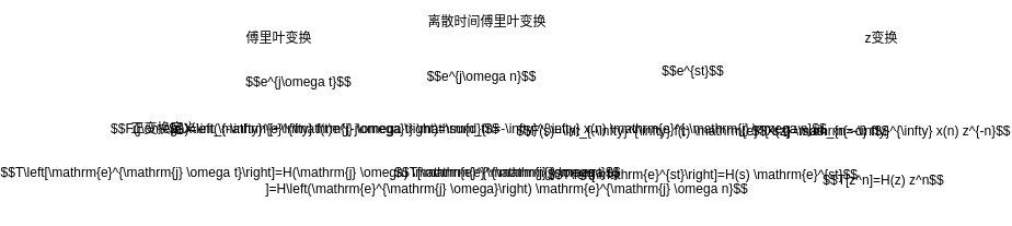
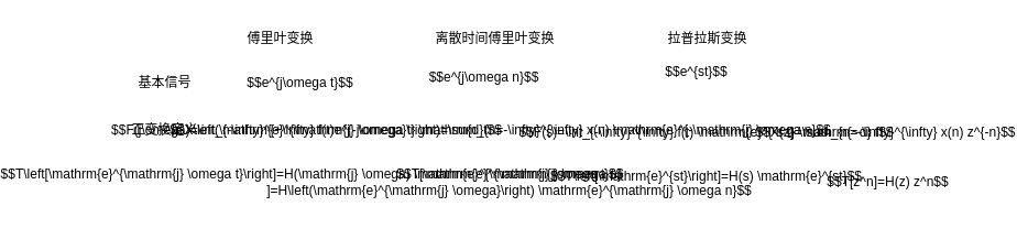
  <mxCell id="0" />
  <mxCell id="1" parent="0" />
  <mxCell id="2" value="傅里叶变换" style="text;html=1;align=center;verticalAlign=middle;resizable=0;points=[];autosize=1;strokeColor=none;fillColor=none;" vertex="1" parent="1"><mxGeometry x="125" y="20" width="80" height="30" as="geometry" /></mxCell>
- <mxCell id="3" value="离散时间傅里叶变换" style="text;html=1;align=center;verticalAlign=middle;resizable=0;points=[];autosize=1;strokeColor=none;fillColor=none;" vertex="1" parent="1"><mxGeometry x="290" y="5" width="130" height="30" as="geometry" /></mxCell>
- <mxCell id="5" value="z变换" style="text;html=1;align=center;verticalAlign=middle;resizable=0;points=[];autosize=1;strokeColor=none;fillColor=none;" vertex="1" parent="1"><mxGeometry x="690" y="20" width="50" height="30" as="geometry" /></mxCell>
+ <mxCell id="3" value="离散时间傅里叶变换" style="text;html=1;align=center;verticalAlign=middle;resizable=0;points=[];autosize=1;strokeColor=none;fillColor=none;" vertex="1" parent="1"><mxGeometry x="295" y="20" width="130" height="30" as="geometry" /></mxCell>
+ <mxCell id="4" value="拉普拉斯变换" style="text;html=1;align=center;verticalAlign=middle;resizable=0;points=[];autosize=1;strokeColor=none;fillColor=none;" vertex="1" parent="1"><mxGeometry x="505" y="20" width="95" height="30" as="geometry" /></mxCell>
+ <mxCell id="6" value="基本信号" style="text;html=1;align=center;verticalAlign=middle;resizable=0;points=[];autosize=1;strokeColor=none;fillColor=none;" vertex="1" parent="1"><mxGeometry x="25" y="60" width="70" height="30" as="geometry" /></mxCell>
  <mxCell id="7" value="$$e^{j\omega t}$$" style="text;html=1;align=center;verticalAlign=middle;resizable=0;points=[];autosize=1;strokeColor=none;fillColor=none;" vertex="1" parent="1"><mxGeometry x="125" y="60" width="115" height="30" as="geometry" /></mxCell>
  <mxCell id="8" value="$$e^{j\omega n}$$" style="text;html=1;align=center;verticalAlign=middle;resizable=0;points=[];autosize=1;strokeColor=none;fillColor=none;" vertex="1" parent="1"><mxGeometry x="290" y="55" width="120" height="30" as="geometry" /></mxCell>
  <mxCell id="9" value="$$e^{st}$$" style="text;html=1;align=center;verticalAlign=middle;resizable=0;points=[];autosize=1;strokeColor=none;fillColor=none;" vertex="1" parent="1"><mxGeometry x="505" y="50" width="75" height="30" as="geometry" /></mxCell>
  <mxCell id="10" value="$$F(j\omega)=\int_{-\infty}^{+\infty} f(t)e^{-j\omega t} \mathrm{d}t$$" style="text;html=1;align=center;verticalAlign=middle;resizable=1;points=[];autosize=1;strokeColor=none;fillColor=none;movable=1;rotatable=1;deletable=1;editable=1;connectable=1;" vertex="1" parent="1"><mxGeometry x="100" y="95" width="177" height="45" as="geometry" /></mxCell>
  <mxCell id="11" value="$$X\left(\mathrm{e}^{\mathrm{j} \omega}\right)=\sum_{n=-\infty}^{\infty} x(n) \mathrm{e}^{-\mathrm{j} \omega n}$$" style="text;html=1;align=center;verticalAlign=middle;resizable=1;points=[];autosize=1;strokeColor=none;fillColor=none;movable=1;rotatable=1;deletable=1;editable=1;connectable=1;" vertex="1" parent="1"><mxGeometry x="280" y="97.5" width="169" height="40" as="geometry" /></mxCell>
  <mxCell id="12" value="$$F(s)=\int_{-\infty}^{\infty} f(t) \mathrm{e}^{-s t} \mathrm{~d} t$$" style="text;html=1;align=center;verticalAlign=middle;resizable=1;points=[];autosize=1;strokeColor=none;fillColor=none;movable=1;rotatable=1;deletable=1;editable=1;connectable=1;" vertex="1" parent="1"><mxGeometry x="475" y="100" width="154" height="40" as="geometry" /></mxCell>
  <mxCell id="13" value="$$X(z)=\sum_{n=-\infty}^{\infty} x(n) z^{-n}$$" style="text;html=1;align=center;verticalAlign=middle;resizable=1;points=[];autosize=1;strokeColor=none;fillColor=none;movable=1;rotatable=1;deletable=1;editable=1;connectable=1;" vertex="1" parent="1"><mxGeometry x="646.5" y="100" width="137" height="40" as="geometry" /></mxCell>
  <mxCell id="14" value="$$T\left[\mathrm{e}^{\mathrm{j} \omega t}\right]=H(\mathrm{j} \omega) \mathrm{e}^{\mathrm{j} \omega t}$$" style="text;html=1;align=center;verticalAlign=middle;resizable=1;points=[];autosize=1;strokeColor=none;fillColor=none;movable=1;rotatable=1;deletable=1;editable=1;connectable=1;" vertex="1" parent="1"><mxGeometry x="125" y="140" width="137" height="35" as="geometry" /></mxCell>
  <mxCell id="15" value="正变换定义" style="text;html=1;align=center;verticalAlign=middle;resizable=0;points=[];autosize=1;strokeColor=none;fillColor=none;" vertex="1" parent="1"><mxGeometry x="20" y="102.5" width="80" height="30" as="geometry" /></mxCell>
  <mxCell id="16" value="$$T\left[\mathrm{e}^{st}\right]=H(s) \mathrm{e}^{st}$$" style="text;html=1;align=center;verticalAlign=middle;resizable=1;points=[];autosize=1;strokeColor=none;fillColor=none;movable=1;rotatable=1;deletable=1;editable=1;connectable=1;" vertex="1" parent="1"><mxGeometry x="483.5" y="145" width="137" height="30" as="geometry" /></mxCell>
  <mxCell id="17" value="$$T[\mathrm{e}^{\mathrm{j} \omega n}&lt;br&gt;]=H\left(\mathrm{e}^{\mathrm{j} \omega}\right) \mathrm{e}^{\mathrm{j} \omega n}$$" style="text;html=1;align=center;verticalAlign=middle;resizable=1;points=[];autosize=1;strokeColor=none;fillColor=none;movable=1;rotatable=1;deletable=1;editable=1;connectable=1;" vertex="1" parent="1"><mxGeometry x="305" y="145" width="135" height="40" as="geometry" /></mxCell>
  <mxCell id="18" value="$$T[z^n]=H(z) z^n$$" style="text;html=1;align=center;verticalAlign=middle;resizable=1;points=[];autosize=1;strokeColor=none;fillColor=none;movable=1;rotatable=1;deletable=1;editable=1;connectable=1;" vertex="1" parent="1"><mxGeometry x="651.5" y="150" width="130" height="30" as="geometry" /></mxCell>
